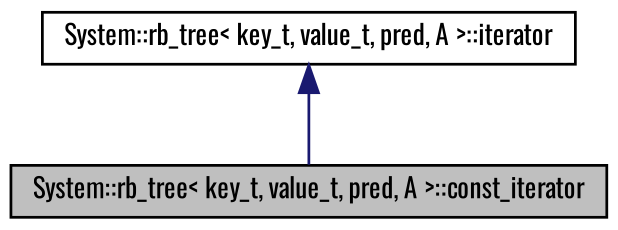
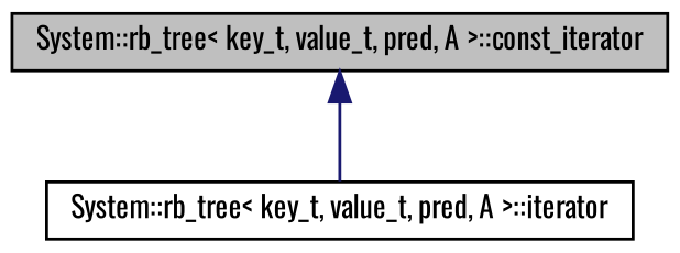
  digraph {
    fontname=Oswald
    node [color=black fontname=Oswald fontsize=10 shape=record style=filled]
    n1 [fillcolor=grey75 fontcolor=black height=0.2 label="System::rb_tree\< key_t, value_t, pred, A \>::const_iterator" width=0.4]
    n2 [fillcolor=white height=0.2 label="System::rb_tree\< key_t, value_t, pred, A \>::iterator" width=0.4]
-   n2 -> n1 [color=midnightblue dir=back fontname=Oswald fontsize=10 labelfontname=Helvetica labelfontsize=10 style=solid]
+   n1 -> n2 [color=midnightblue dir=back fontname=Oswald fontsize=10 labelfontname=Helvetica labelfontsize=10 style=solid]
  }
